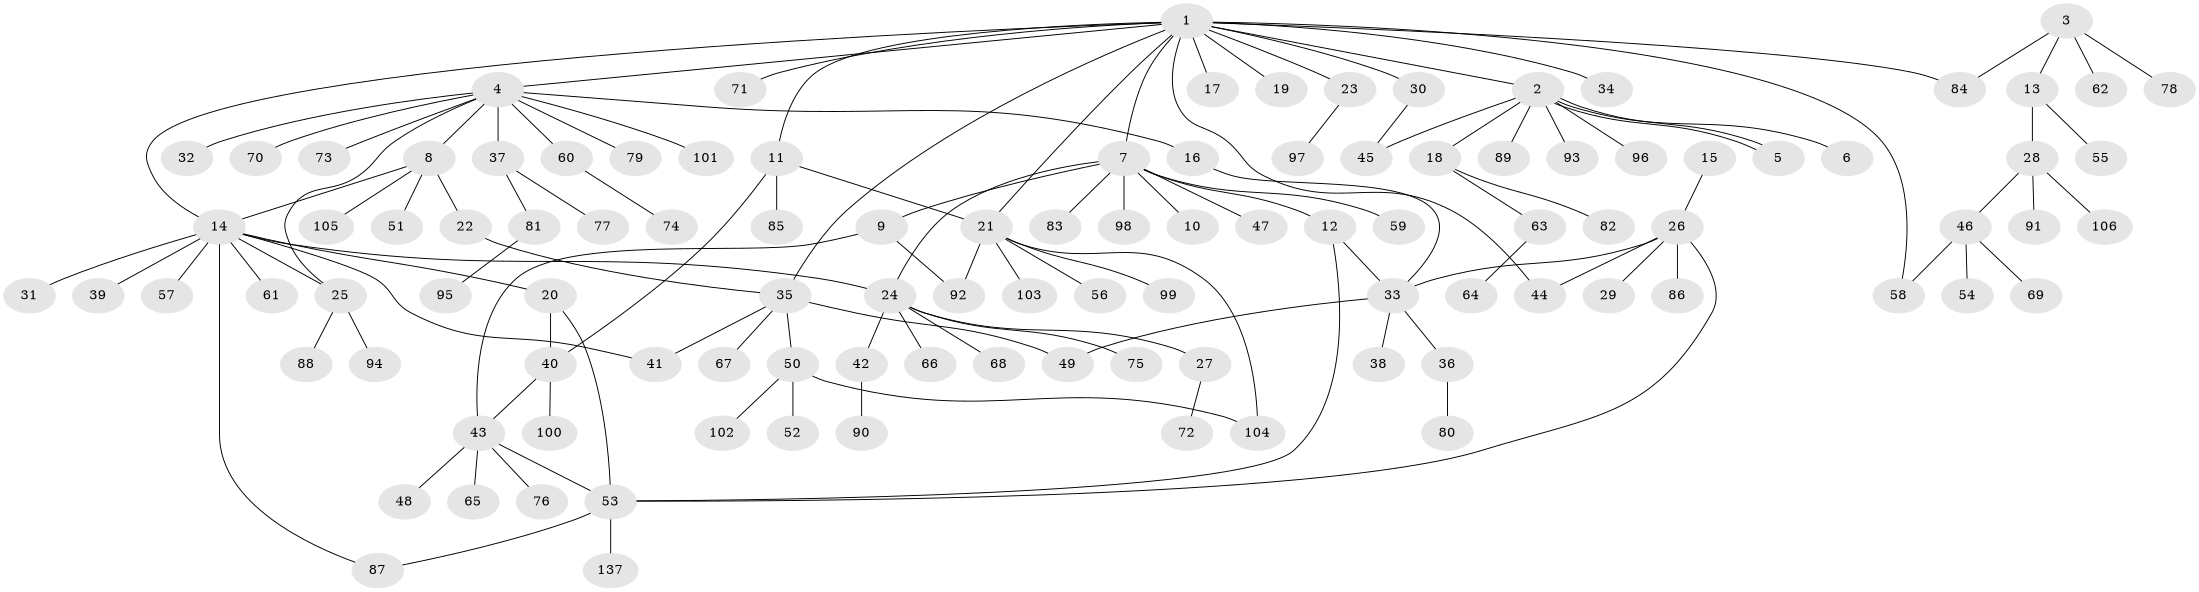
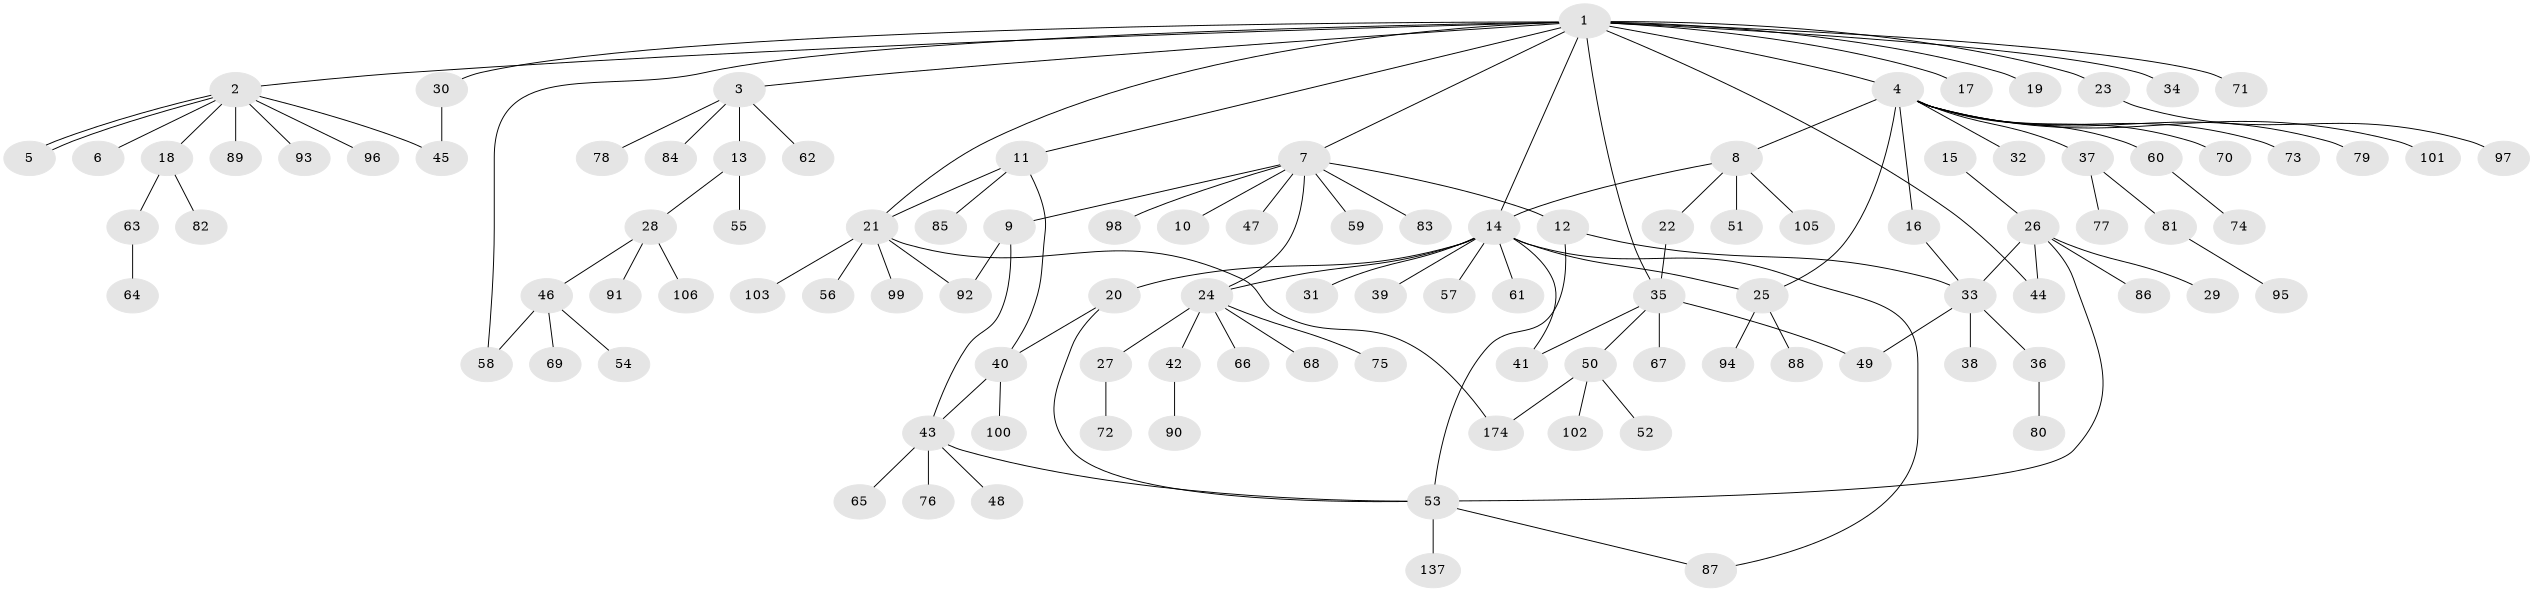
  graph {
    node [color=gray90 style=filled]
    1
    2
    3
    4
    7
    11
    14
    17
    19
    21
    23
    30
    34
    35
    44
    58
    71
    5
    6
    18
    45
    89
    93
    96
    13
    62
    78
    84
    8
    16
    25
    32
    37
    60
    70
    73
    79
    101
    9
    10
    12
    24
    47
    59
    83
    98
    40
    85
    20
    31
    39
    41
    57
    61
    87
    92
    56
    99
    103
-   104
+   104 [label=174]
    97
    49
    50
    67
    63
    82
    28
    55
    22
    51
    105
    33
    88
    94
    77
    81
    74
    43
    53
    27
    42
    66
    68
    75
    15
    26
    48
    65
    76
    100
    36
    38
    n93 [label=137]
    46
    91
    106
    29
    86
    64
    72
    90
    54
    69
    80
    52
    102
    95
    1 -- 2
-   1 -- 84
+   1 -- 3
    1 -- 4
    1 -- 7
    1 -- 11
    1 -- 14
    1 -- 17
    1 -- 19
    1 -- 21
    1 -- 23
    1 -- 30
    1 -- 34
    1 -- 35
    1 -- 44
    1 -- 58
    1 -- 71
    2 -- 5
    2 -- 5
    2 -- 6
    2 -- 18
    2 -- 45
    2 -- 89
    2 -- 93
    2 -- 96
    3 -- 13
    3 -- 62
    3 -- 78
    3 -- 84
    4 -- 8
    4 -- 16
    4 -- 25
    4 -- 32
    4 -- 37
    4 -- 60
    4 -- 70
    4 -- 73
    4 -- 79
    4 -- 101
    7 -- 9
    7 -- 10
    7 -- 12
    7 -- 24
    7 -- 47
    7 -- 59
    7 -- 83
    7 -- 98
    11 -- 21
    11 -- 40
    11 -- 85
    14 -- 25
    14 -- 24
    14 -- 20
    14 -- 31
    14 -- 39
    14 -- 41
    14 -- 57
    14 -- 61
    14 -- 87
    21 -- 92
    21 -- 56
    21 -- 99
    21 -- 103
    21 -- 104
    23 -- 97
    30 -- 45
    35 -- 41
    35 -- 49
    35 -- 50
    35 -- 67
    18 -- 63
    18 -- 82
    13 -- 28
    13 -- 55
    8 -- 14
    8 -- 22
    8 -- 51
    8 -- 105
    16 -- 33
    25 -- 88
    25 -- 94
    37 -- 77
    37 -- 81
    60 -- 74
    9 -- 92
    9 -- 43
    12 -- 33
    12 -- 53
    24 -- 27
    24 -- 42
    24 -- 66
    24 -- 68
    24 -- 75
    40 -- 43
    40 -- 100
    20 -- 40
    20 -- 53
    50 -- 104
    50 -- 52
    50 -- 102
    63 -- 64
    28 -- 46
    28 -- 91
    28 -- 106
    22 -- 35
    33 -- 49
    33 -- 36
    33 -- 38
    81 -- 95
    43 -- 53
    43 -- 48
    43 -- 65
    43 -- 76
    53 -- 87
    53 -- n93
    27 -- 72
    42 -- 90
    15 -- 26
    26 -- 44
    26 -- 33
    26 -- 53
    26 -- 29
    26 -- 86
    36 -- 80
    46 -- 58
    46 -- 54
    46 -- 69
  }
